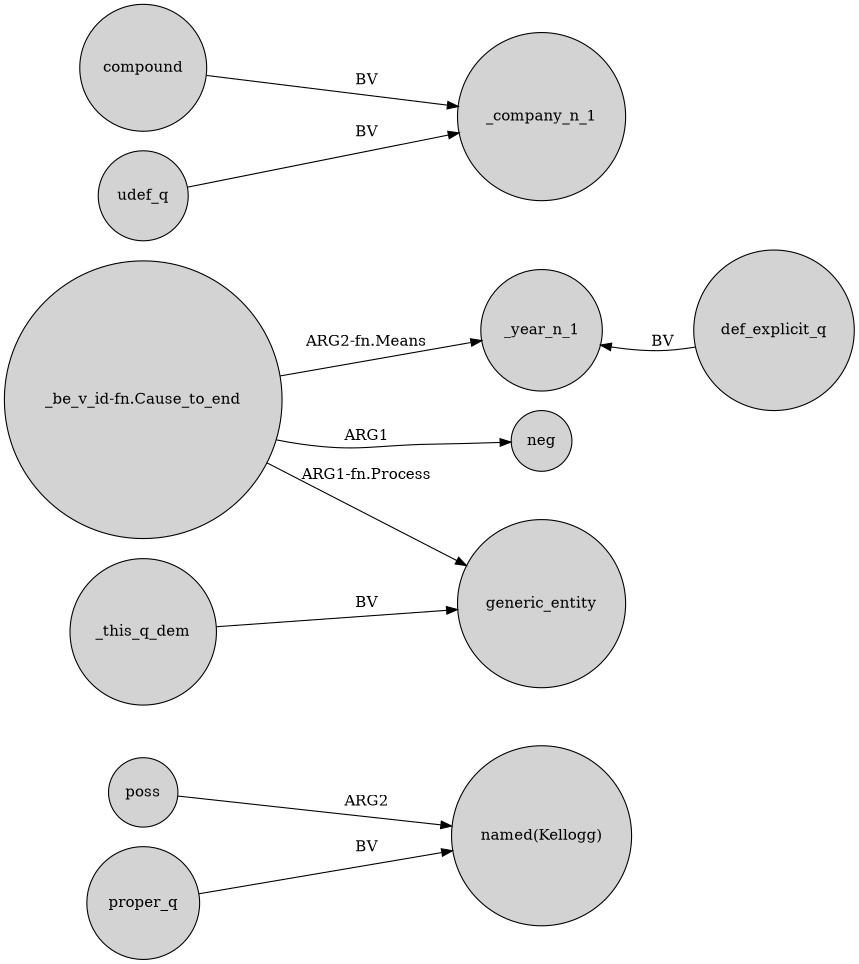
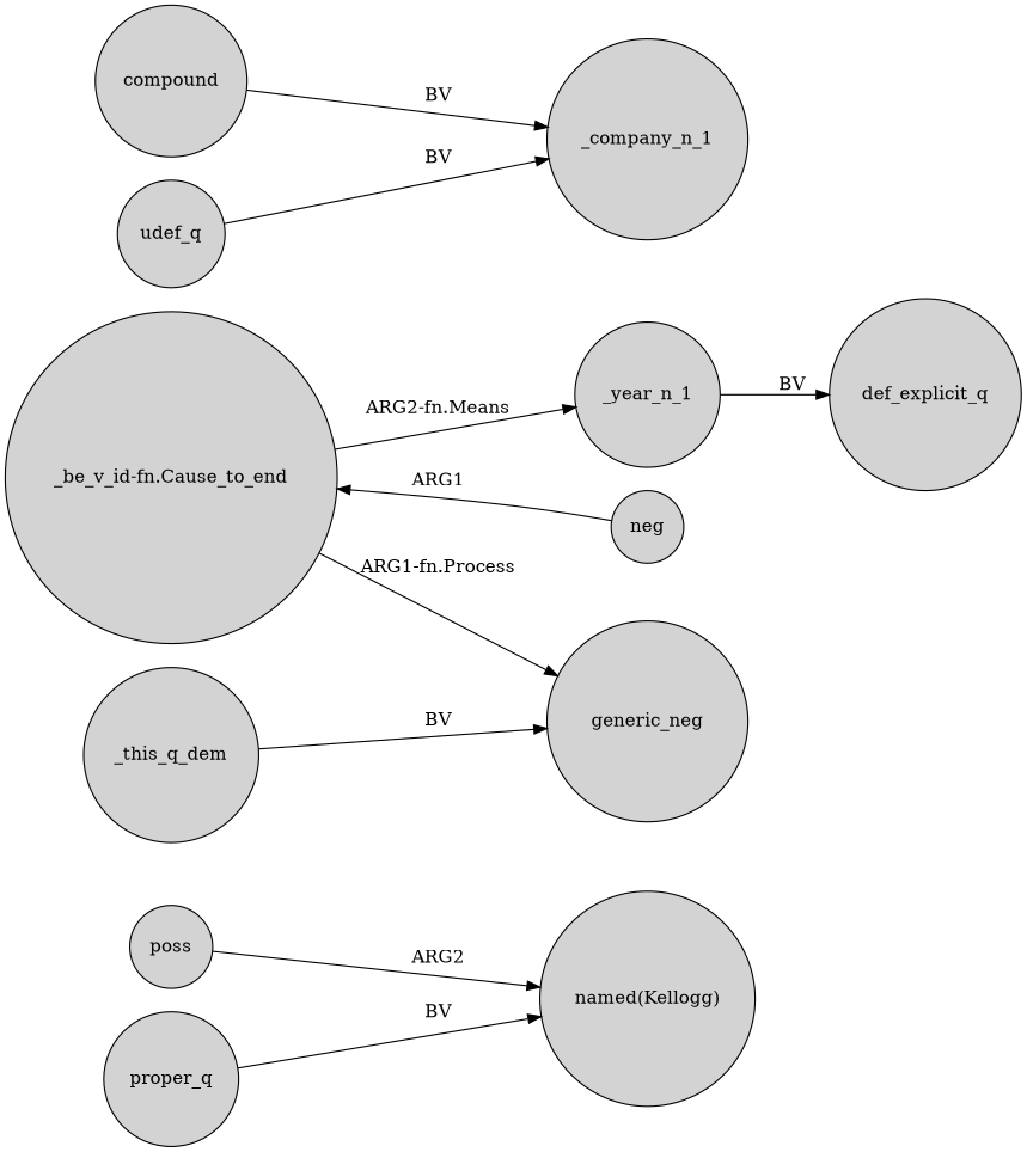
  digraph {
    rankdir=LR
    node [shape=circle style=filled]
    poss
    "named(Kellogg)"
    "_be_v_id-fn.Cause_to_end"
    _year_n_1
-   generic_entity
+   generic_entity [label=generic_neg]
    compound
    _company_n_1
    def_explicit_q
    udef_q
    proper_q
    neg
    _this_q_dem
    poss -> "named(Kellogg)" [label=ARG2]
    "_be_v_id-fn.Cause_to_end" -> _year_n_1 [label="ARG2-fn.Means"]
    "_be_v_id-fn.Cause_to_end" -> generic_entity [label="ARG1-fn.Process"]
    compound -> _company_n_1 [label=BV]
-   def_explicit_q -> _year_n_1 [label=BV]
+   _year_n_1 -> def_explicit_q [label=BV]
    udef_q -> _company_n_1 [label=BV]
    proper_q -> "named(Kellogg)" [label=BV]
-   "_be_v_id-fn.Cause_to_end" -> neg [label=ARG1]
+   neg -> "_be_v_id-fn.Cause_to_end" [label=ARG1]
    _this_q_dem -> generic_entity [label=BV]
  }
